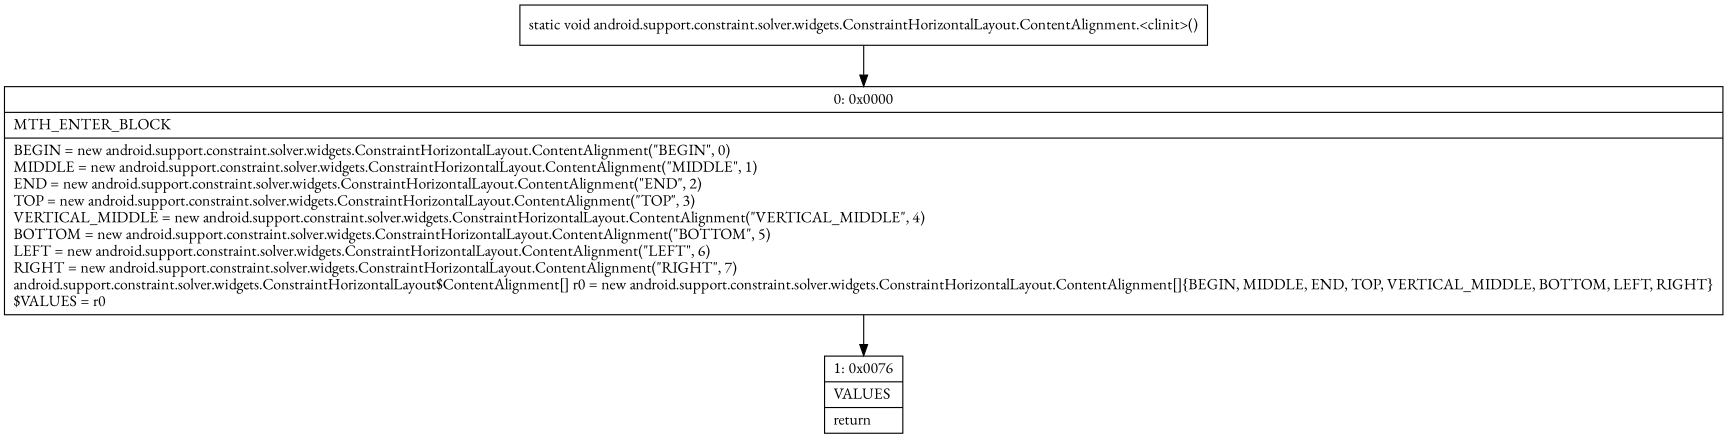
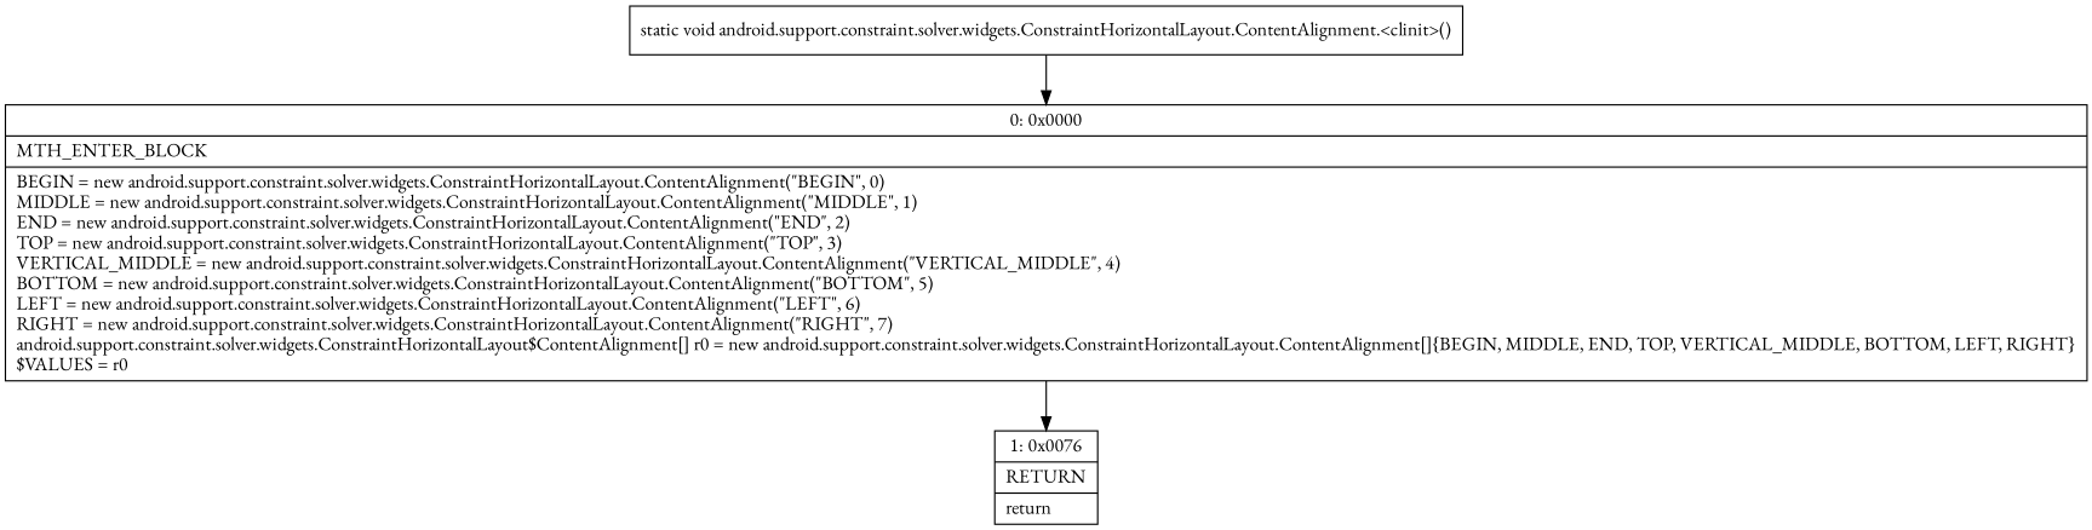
  digraph {
    fontname="EB Garamond"
    node [shape=record fontname="EB Garamond"]
    edge [fontname="EB Garamond"]
    n1 [label="{0\:\ 0x0000|MTH_ENTER_BLOCK\l|BEGIN = new android.support.constraint.solver.widgets.ConstraintHorizontalLayout.ContentAlignment(\"BEGIN\", 0)\lMIDDLE = new android.support.constraint.solver.widgets.ConstraintHorizontalLayout.ContentAlignment(\"MIDDLE\", 1)\lEND = new android.support.constraint.solver.widgets.ConstraintHorizontalLayout.ContentAlignment(\"END\", 2)\lTOP = new android.support.constraint.solver.widgets.ConstraintHorizontalLayout.ContentAlignment(\"TOP\", 3)\lVERTICAL_MIDDLE = new android.support.constraint.solver.widgets.ConstraintHorizontalLayout.ContentAlignment(\"VERTICAL_MIDDLE\", 4)\lBOTTOM = new android.support.constraint.solver.widgets.ConstraintHorizontalLayout.ContentAlignment(\"BOTTOM\", 5)\lLEFT = new android.support.constraint.solver.widgets.ConstraintHorizontalLayout.ContentAlignment(\"LEFT\", 6)\lRIGHT = new android.support.constraint.solver.widgets.ConstraintHorizontalLayout.ContentAlignment(\"RIGHT\", 7)\landroid.support.constraint.solver.widgets.ConstraintHorizontalLayout$ContentAlignment[] r0 = new android.support.constraint.solver.widgets.ConstraintHorizontalLayout.ContentAlignment[]\{BEGIN, MIDDLE, END, TOP, VERTICAL_MIDDLE, BOTTOM, LEFT, RIGHT\}\l$VALUES = r0\l}"]
-   n2 [label="{1\:\ 0x0076|VALUES\l|return\l}"]
+   n2 [label="{1\:\ 0x0076|RETURN\l|return\l}"]
    n3 [label="{static void android.support.constraint.solver.widgets.ConstraintHorizontalLayout.ContentAlignment.\<clinit\>() }"]
    n1 -> n2
    n3 -> n1
  }
